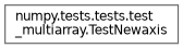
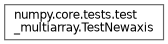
  digraph {
    rankdir=LR
-   n1 [color=grey40 fillcolor=white fontname=Helvetica fontsize=10 height=0.2 label="numpy.tests.tests.test\l_multiarray.TestNewaxis" shape=box style=filled width=0.4]
+   n1 [color=grey40 fillcolor=white fontname=Helvetica fontsize=10 height=0.2 label="numpy.core.tests.test\l_multiarray.TestNewaxis" shape=box style=filled width=0.4]
  }
